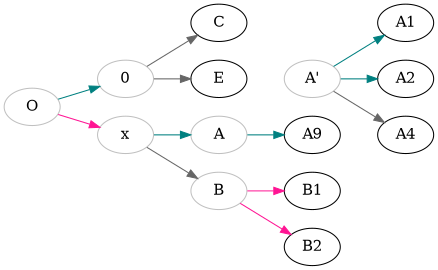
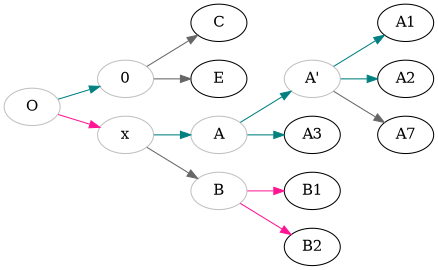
  digraph {
    rankdir=LR
    edge [color=teal]
    O [color=grey]
    0 [color=grey]
    x [color=grey]
    C
    E
    A [color=grey]
    B [color=grey]
    n8 [color=grey label="A'"]
-   A3 [label=A9]
+   A3
    B1
    B2
    A1
    A2
-   A4
+   A4 [label=A7]
    O -> 0
    O -> x [color=deeppink]
    0 -> C [color=gray40]
    0 -> E [color=gray40]
    x -> A
    x -> B [color=gray40]
+   A -> n8
    A -> A3
    B -> B1 [color=deeppink]
    B -> B2 [color=deeppink]
    n8 -> A1
    n8 -> A2
    n8 -> A4 [color=gray40]
  }
